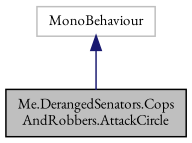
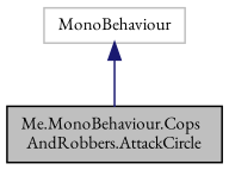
  digraph {
    fontname="EB Garamond"
    node [fontname="EB Garamond" fontsize=10 shape=record style=filled]
-   n1 [color=black fillcolor=grey75 fontcolor=black height=0.2 label="Me.DerangedSenators.Cops\lAndRobbers.AttackCircle" width=0.4]
+   n1 [color=black fillcolor=grey75 fontcolor=black height=0.2 label="Me.MonoBehaviour.Cops\lAndRobbers.AttackCircle" width=0.4]
    n2 [color=grey75 fillcolor=white height=0.2 label=MonoBehaviour width=0.4]
    n2 -> n1 [color=midnightblue dir=back fontname="EB Garamond" fontsize=10 labelfontname=Helvetica labelfontsize=10 style=solid]
  }
